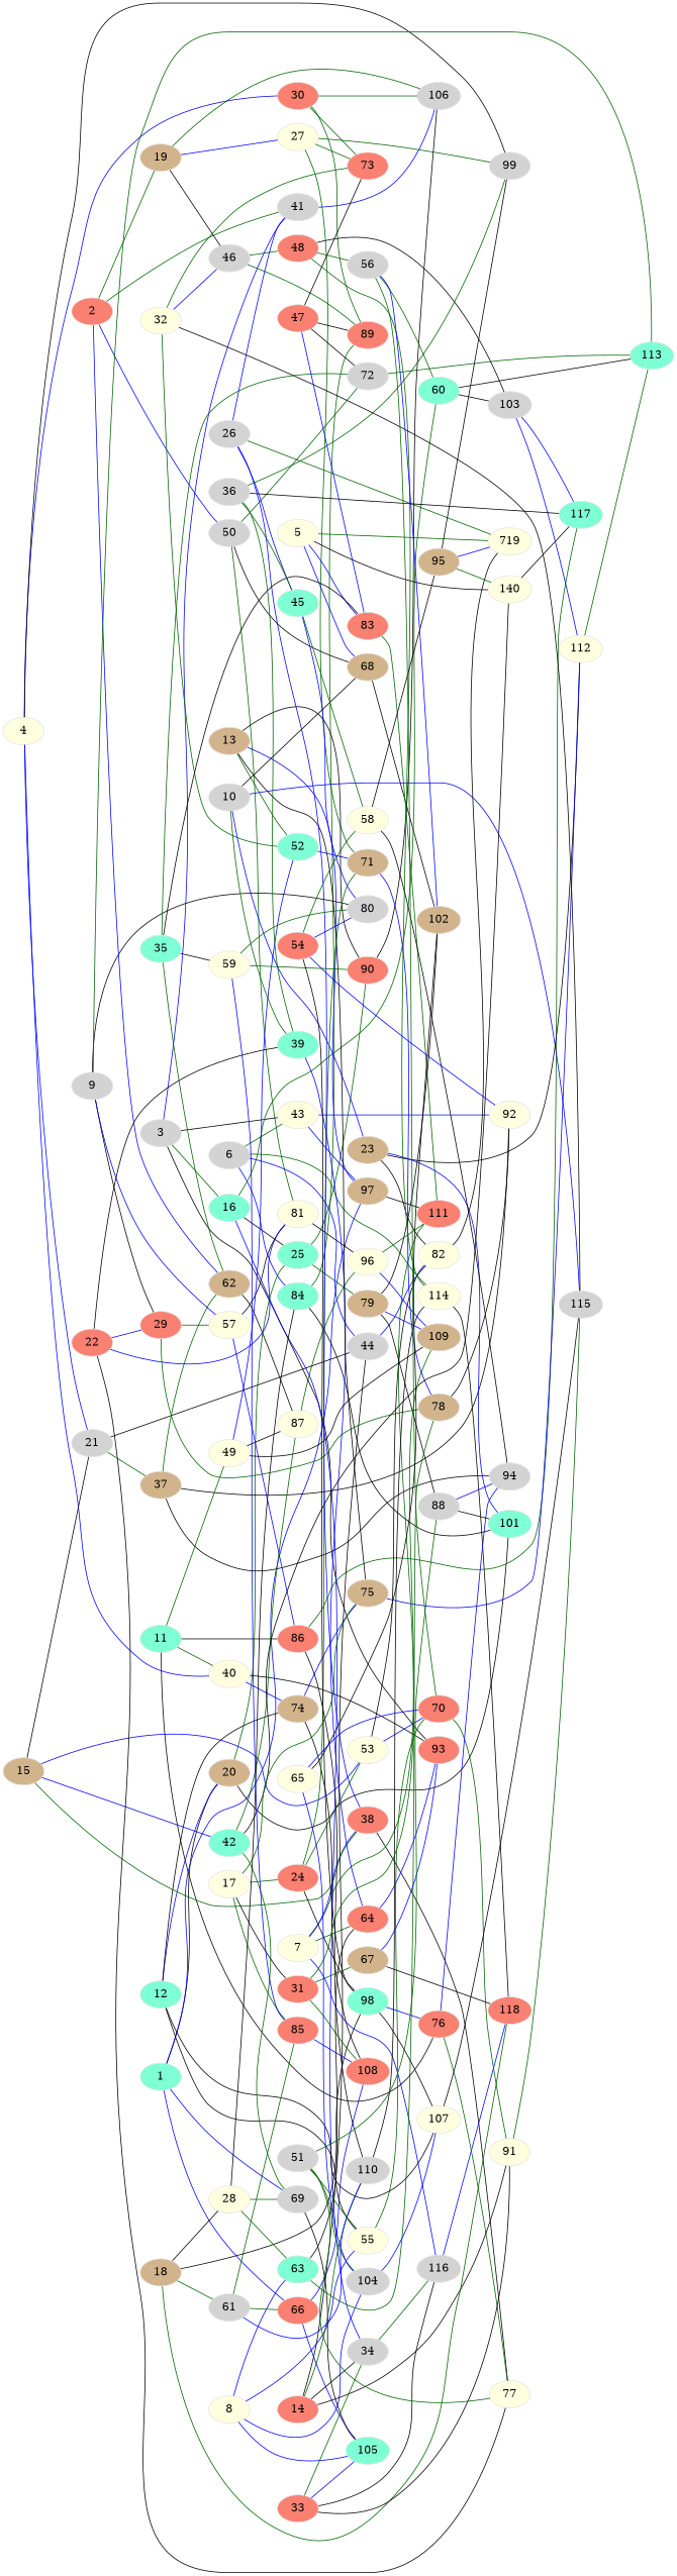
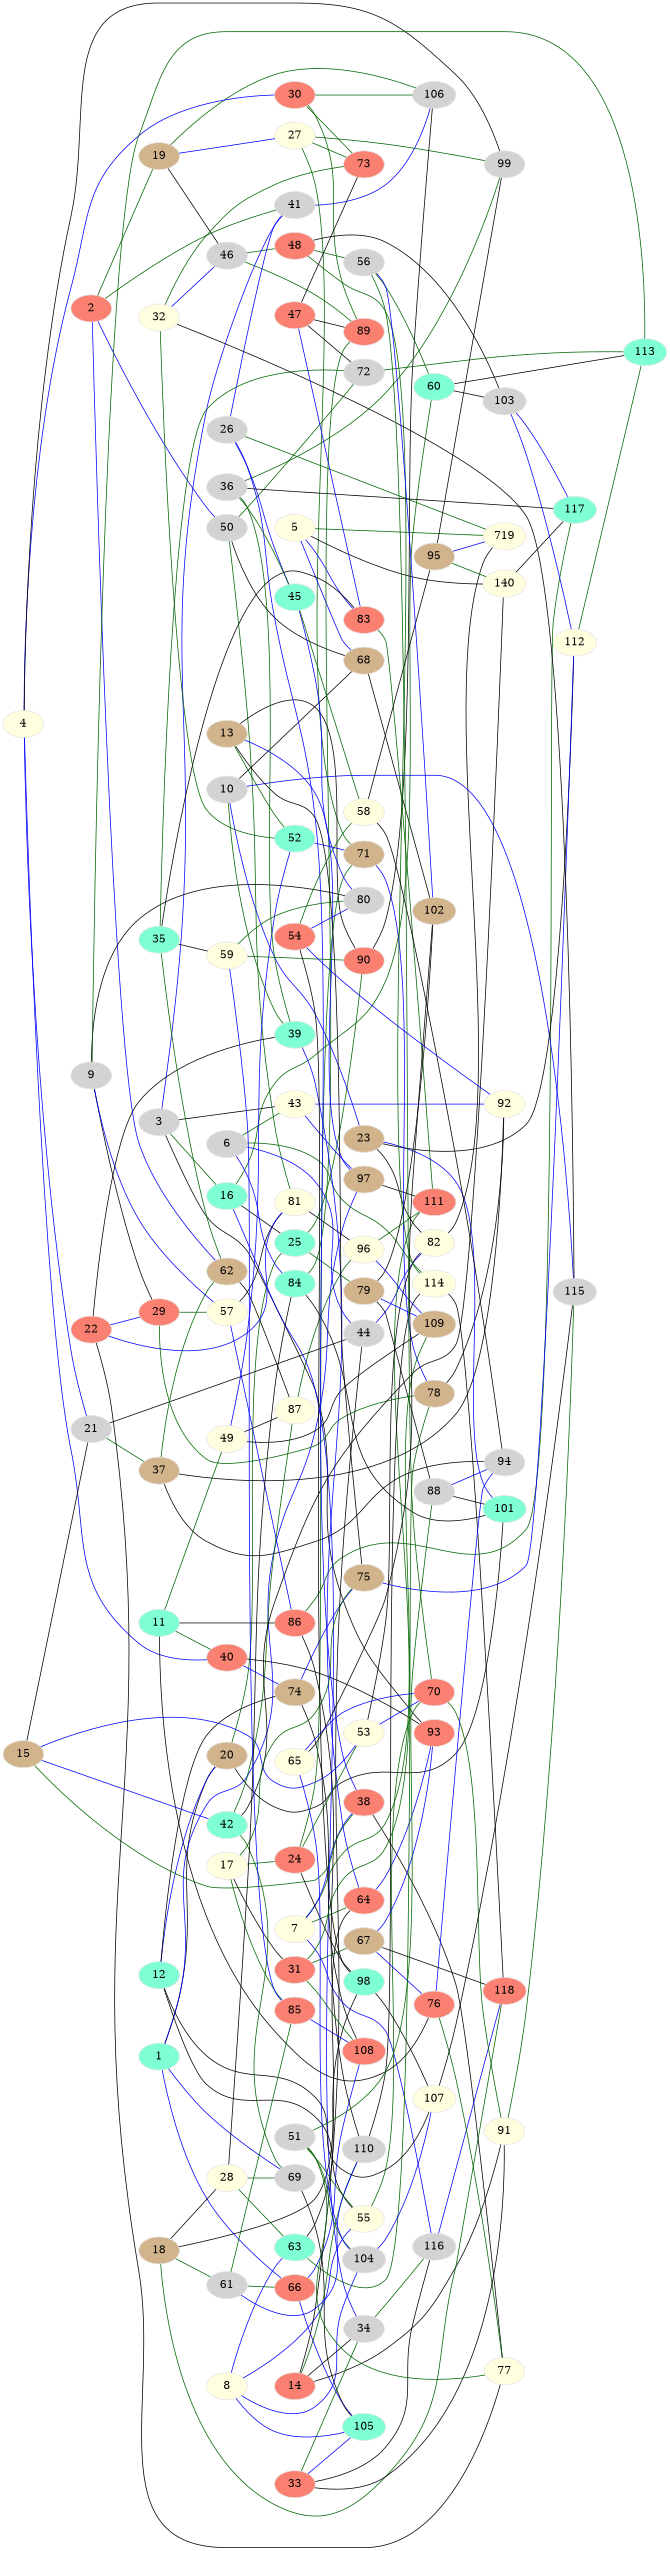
  graph {
    rankdir=LR
    node [color=gray90 fillcolor=lightyellow style=filled]
    edge [color=darkgreen]
    1 [fillcolor=aquamarine]
    20 [fillcolor=tan]
    66 [fillcolor=salmon]
    69 [fillcolor=lightgrey]
    97 [fillcolor=tan]
    25 [fillcolor=aquamarine]
    101 [fillcolor=aquamarine]
    105 [fillcolor=aquamarine]
    108 [fillcolor=salmon]
    111 [fillcolor=salmon]
    2 [fillcolor=salmon]
    19 [fillcolor=tan]
    41 [fillcolor=lightgrey]
    50 [fillcolor=lightgrey]
    62 [fillcolor=tan]
    27
    46 [fillcolor=lightgrey]
    106 [fillcolor=lightgrey]
    68 [fillcolor=tan]
    81
    72 [fillcolor=lightgrey]
    87
    3 [fillcolor=lightgrey]
    16 [fillcolor=aquamarine]
    43
    93 [fillcolor=salmon]
    34 [fillcolor=lightgrey]
    60 [fillcolor=aquamarine]
    92
    21 [fillcolor=lightgrey]
    4
    30 [fillcolor=salmon]
-   40
+   40 [fillcolor=salmon]
    99 [fillcolor=lightgrey]
    44 [fillcolor=lightgrey]
    37 [fillcolor=tan]
    73 [fillcolor=salmon]
    89 [fillcolor=salmon]
    74 [fillcolor=tan]
    5
    83 [fillcolor=salmon]
    n42 [label=140]
    n43 [label=719]
    102 [fillcolor=tan]
    117 [fillcolor=aquamarine]
    6 [fillcolor=lightgrey]
    84 [fillcolor=aquamarine]
    114
    82
    118 [fillcolor=salmon]
    38 [fillcolor=salmon]
    7
    64 [fillcolor=salmon]
    116 [fillcolor=lightgrey]
    77
    8
    55
    63 [fillcolor=aquamarine]
    104 [fillcolor=lightgrey]
    70 [fillcolor=salmon]
    98 [fillcolor=aquamarine]
    78 [fillcolor=tan]
    107
    9 [fillcolor=lightgrey]
    29 [fillcolor=salmon]
    57
    80 [fillcolor=lightgrey]
    113 [fillcolor=aquamarine]
    86 [fillcolor=salmon]
    10 [fillcolor=lightgrey]
    23 [fillcolor=tan]
    39 [fillcolor=aquamarine]
    115 [fillcolor=lightgrey]
    112
    11 [fillcolor=aquamarine]
    49
    76 [fillcolor=salmon]
    52 [fillcolor=aquamarine]
    109 [fillcolor=tan]
    94 [fillcolor=lightgrey]
    110 [fillcolor=lightgrey]
    12 [fillcolor=aquamarine]
    75 [fillcolor=tan]
    13 [fillcolor=tan]
    90 [fillcolor=salmon]
    71 [fillcolor=tan]
    14 [fillcolor=salmon]
    91
    15 [fillcolor=tan]
    42 [fillcolor=aquamarine]
    53
    79 [fillcolor=tan]
    103 [fillcolor=lightgrey]
    17
    24 [fillcolor=salmon]
    31 [fillcolor=salmon]
    85 [fillcolor=salmon]
    67 [fillcolor=tan]
    18 [fillcolor=tan]
    28
    61 [fillcolor=lightgrey]
    48 [fillcolor=salmon]
    22 [fillcolor=salmon]
    96
    88 [fillcolor=lightgrey]
    26 [fillcolor=lightgrey]
    45 [fillcolor=aquamarine]
    58
    32
    33 [fillcolor=salmon]
    35 [fillcolor=aquamarine]
    59
    36 [fillcolor=lightgrey]
    95 [fillcolor=tan]
    56 [fillcolor=lightgrey]
    47 [fillcolor=salmon]
    51 [fillcolor=lightgrey]
    65
    54 [fillcolor=salmon]
    1 -- 20 [color=black]
    1 -- 66 [color=blue]
    1 -- 69 [color=blue]
    1 -- 97 [color=blue]
    20 -- 25
    20 -- 101 [color=black]
    66 -- 105 [color=blue]
    66 -- 108 [color=blue]
    69 -- 105 [color=black]
    97 -- 111 [color=black]
    25 -- 90
    25 -- 79
    2 -- 19
    2 -- 41
    2 -- 50 [color=blue]
    2 -- 62 [color=blue]
    19 -- 27 [color=blue]
    19 -- 46 [color=black]
    19 -- 106
    41 -- 106 [color=blue]
    50 -- 68 [color=black]
    50 -- 81
    50 -- 72
    62 -- 87 [color=black]
    27 -- 99
    27 -- 73
    27 -- 71
    46 -- 89
    46 -- 48
    68 -- 102 [color=black]
    81 -- 96 [color=black]
    72 -- 113
    87 -- 96
    3 -- 41 [color=blue]
    3 -- 16
    3 -- 43 [color=black]
    3 -- 93 [color=black]
    16 -- 25 [color=black]
    16 -- 34 [color=blue]
    16 -- 60
    43 -- 97 [color=blue]
    43 -- 92 [color=blue]
    34 -- 116
    60 -- 113 [color=black]
    60 -- 103 [color=black]
    21 -- 44 [color=black]
    21 -- 37
    4 -- 21 [color=blue]
    4 -- 30 [color=blue]
    4 -- 40 [color=blue]
    4 -- 99 [color=black]
    30 -- 106
    30 -- 73
    30 -- 89
    40 -- 93 [color=black]
    40 -- 74 [color=blue]
    44 -- 82 [color=blue]
    37 -- 62
    37 -- 92 [color=black]
    37 -- 94 [color=black]
    74 -- 108 [color=black]
    74 -- 75 [color=blue]
    5 -- 68 [color=blue]
    5 -- 83 [color=blue]
    5 -- n42 [color=black]
    5 -- n43
    83 -- 111
    n42 -- 117 [color=black]
    6 -- 43
    6 -- 44 [color=blue]
    6 -- 84 [color=blue]
    6 -- 114
    84 -- 101 [color=black]
    84 -- 89
    114 -- 118 [color=black]
    82 -- n43 [color=black]
    38 -- 77 [color=black]
    7 -- 111
    7 -- 38 [color=blue]
    7 -- 64
    7 -- 116 [color=blue]
    64 -- 93 [color=blue]
    116 -- 118 [color=blue]
    8 -- 105 [color=blue]
    8 -- 55 [color=blue]
    8 -- 63 [color=blue]
    8 -- 104 [color=blue]
    55 -- 70
    63 -- 98 [color=black]
    63 -- 78
    104 -- 107 [color=blue]
    70 -- 91
    98 -- 107 [color=black]
    78 -- 92 [color=black]
    107 -- 115 [color=black]
    9 -- 29 [color=black]
    9 -- 57 [color=blue]
    9 -- 80 [color=black]
    9 -- 113
    29 -- 78
    29 -- 57
    57 -- 81 [color=black]
    57 -- 86 [color=blue]
    86 -- 117
    86 -- 110 [color=black]
    10 -- 68 [color=black]
    10 -- 23 [color=blue]
    10 -- 39
    10 -- 115 [color=blue]
    23 -- 101 [color=blue]
    23 -- 82 [color=black]
    23 -- 112 [color=black]
    39 -- 64 [color=blue]
    112 -- 113
    11 -- 40
    11 -- 86 [color=black]
    11 -- 49
    11 -- 76 [color=black]
    49 -- 87 [color=black]
    49 -- 52 [color=blue]
    49 -- 109 [color=black]
    76 -- 77
    76 -- 94 [color=blue]
    52 -- 71 [color=blue]
    110 -- 114 [color=black]
    12 -- 20 [color=blue]
    12 -- 74 [color=black]
    12 -- 55 [color=black]
    12 -- 107 [color=black]
    75 -- 112 [color=blue]
    13 -- 97 [color=blue]
    13 -- 52
    13 -- 75 [color=black]
    13 -- 90 [color=black]
    90 -- 106 [color=black]
    71 -- 78 [color=blue]
    14 -- 34 [color=black]
    14 -- 44 [color=black]
    14 -- 110
    14 -- 91 [color=black]
    91 -- 115
    15 -- 21 [color=black]
    15 -- 38
    15 -- 42 [color=blue]
    15 -- 53 [color=blue]
    42 -- 69
    42 -- 87
    42 -- n42 [color=black]
    53 -- 82 [color=black]
    53 -- 70 [color=blue]
    79 -- 102 [color=black]
    79 -- 109 [color=blue]
    79 -- 88 [color=black]
    103 -- 117 [color=blue]
    103 -- 112 [color=blue]
    17 -- 75
    17 -- 24
    17 -- 31 [color=black]
    17 -- 85
    24 -- 98 [color=black]
    24 -- 71
    24 -- 53
    31 -- 108
    31 -- 109
    31 -- 67
    85 -- 108 [color=blue]
    67 -- 93 [color=blue]
    67 -- 118 [color=black]
-   98 -- 76 [color=blue]
+   67 -- 76 [color=blue]
    18 -- 118
    18 -- 64 [color=black]
    18 -- 28 [color=black]
    18 -- 61
    28 -- 69
    28 -- 84 [color=black]
    28 -- 63
    61 -- 66
    61 -- 110 [color=blue]
    61 -- 85
    48 -- 114
    48 -- 103 [color=black]
    48 -- 56
    22 -- 81 [color=blue]
    22 -- 77 [color=black]
    22 -- 29 [color=blue]
    22 -- 39 [color=black]
    96 -- 111
    96 -- 109 [color=blue]
    88 -- 101 [color=black]
    88 -- 94 [color=blue]
    26 -- 41 [color=blue]
    26 -- n43
    26 -- 38 [color=blue]
    26 -- 45 [color=blue]
    45 -- 80 [color=blue]
    45 -- 58
    58 -- 94 [color=black]
    58 -- 95 [color=black]
    32 -- 46 [color=blue]
    32 -- 73
    32 -- 115 [color=black]
    32 -- 52
    33 -- 105 [color=blue]
    33 -- 34
    33 -- 116 [color=black]
    33 -- 91 [color=black]
    35 -- 62
    35 -- 72
    35 -- 83 [color=black]
    35 -- 59 [color=black]
    59 -- 80
    59 -- 90
    59 -- 85 [color=blue]
    36 -- 99
    36 -- 117 [color=black]
    36 -- 39
    36 -- 45
    95 -- 99 [color=black]
    95 -- n42
    95 -- n43 [color=blue]
    56 -- 60
    56 -- 102 [color=blue]
    56 -- 70
    47 -- 72 [color=black]
    47 -- 73 [color=black]
    47 -- 89 [color=black]
    47 -- 83 [color=blue]
    51 -- 77
    51 -- 55
    51 -- 104
    51 -- 88
    65 -- 102 [color=black]
    65 -- 104 [color=blue]
    65 -- 70 [color=blue]
    54 -- 92 [color=blue]
    54 -- 98 [color=black]
    54 -- 80 [color=blue]
    54 -- 58
  }
